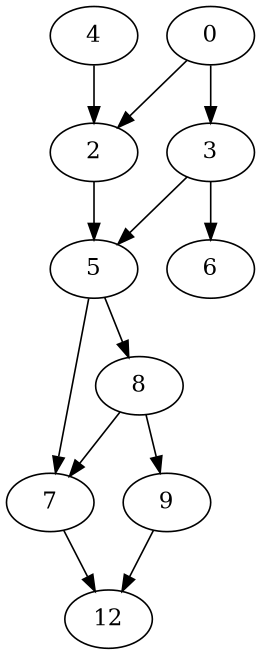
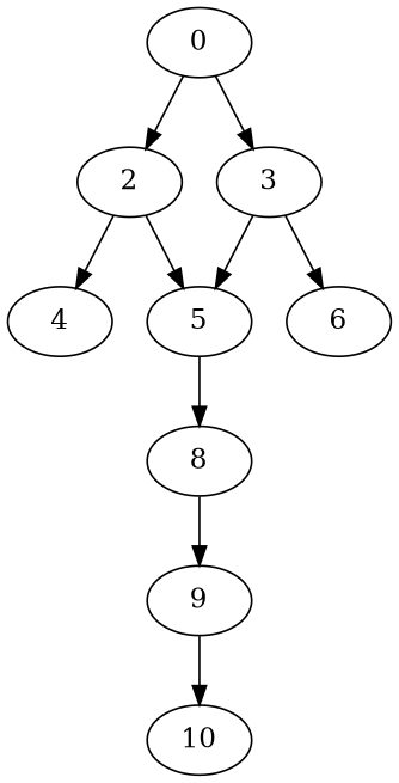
  digraph {
    n1 [label=0]
    2
    3
    4
    5
    6
-   7
    8
-   10 [label=12]
+   10
    9
    n1 -> 2
    n1 -> 3
-   4 -> 2
+   2 -> 4
    2 -> 5
    3 -> 5
    3 -> 6
-   5 -> 7
    5 -> 8
-   7 -> 10
-   8 -> 7
    8 -> 9
    9 -> 10
  }
